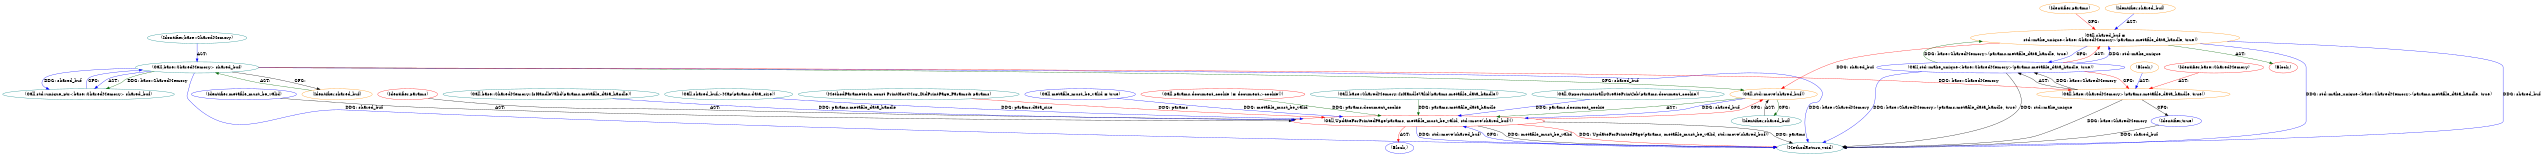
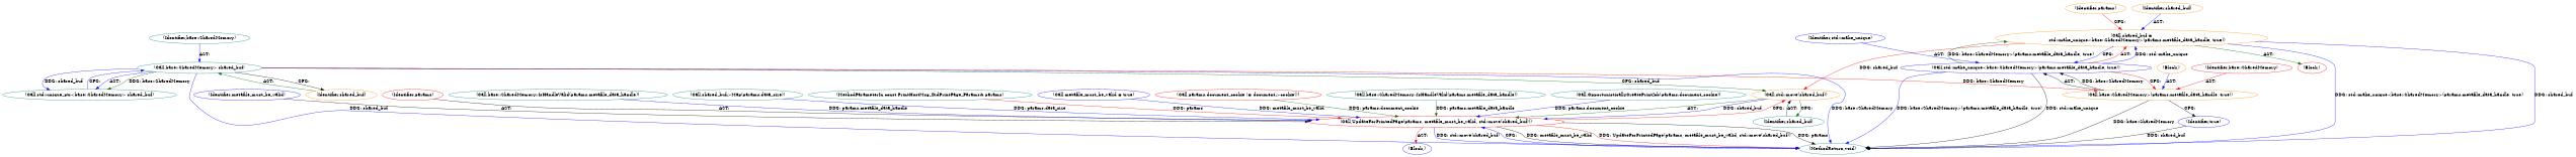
  digraph {
    node [color=teal]
    edge [color=blue]
    n1 [color=darkorange label="(Call,std::move(shared_buf))"]
    n2 [color=red label="(Call,UpdateForPrintedPage(params, metafile_must_be_valid, std::move(shared_buf)))"]
    n3 [label="(Identifier,shared_buf)"]
    n4 [label="(MethodReturn,void)"]
    n5 [color=blue label="(Block,)"]
    n6 [color=darkorange label="(Call,shared_buf =\n        std::make_unique<base::SharedMemory>(params.metafile_data_handle, true))"]
    n7 [color=blue label="(Call,std::make_unique<base::SharedMemory>(params.metafile_data_handle, true))"]
    n8 [color=red label="(Block,)"]
    n9 [color=darkorange label="(Call,base::SharedMemory>(params.metafile_data_handle, true))"]
    n10 [color=blue label="(Identifier,true)"]
    n11 [label="(Call,base::SharedMemory> shared_buf)"]
    n12 [label="(Call,std::unique_ptr<base::SharedMemory> shared_buf)"]
    n13 [color=darkorange label="(Identifier,shared_buf)"]
    n14 [label="(Call,OpportunisticallyCreatePrintJob(params.document_cookie))"]
    n15 [label="(Call,base::SharedMemory::IsHandleValid(params.metafile_data_handle))"]
    n16 [color=blue label="(Identifier,metafile_must_be_valid)"]
    n17 [color=darkorange label="(Block,)"]
+   n18 [color=blue label="(Identifier,std::make_unique)"]
    n19 [color=red label="(Identifier,params)"]
    n20 [color=darkorange label="(Identifier,params)"]
    n21 [label="(Identifier,base::SharedMemory)"]
    n22 [label="(Call,base::SharedMemory::IsHandleValid(params.metafile_data_handle))"]
    n23 [color=darkorange label="(Identifier,shared_buf)"]
    n24 [label="(Call,shared_buf->Map(params.data_size))"]
    n25 [label="(MethodParameterIn,const PrintHostMsg_DidPrintPage_Params& params)"]
    n26 [color=blue label="(Call,metafile_must_be_valid = true)"]
    n27 [color=red label="(Identifier,base::SharedMemory)"]
    n28 [color=red label="(Call,params.document_cookie != document->cookie())"]
    n1 -> n2 [color=darkgreen label="AST: "]
    n1 -> n2 [label="DDG: shared_buf"]
    n1 -> n3 [color=darkgreen label="CFG: "]
    n2 -> n1 [color=red label="CFG: "]
    n2 -> n4 [color=black label="DDG: metafile_must_be_valid"]
    n2 -> n4 [color=red label="DDG: UpdateForPrintedPage(params, metafile_must_be_valid, std::move(shared_buf))"]
    n2 -> n4 [color=black label="DDG: params"]
    n2 -> n4 [label="DDG: std::move(shared_buf)"]
    n2 -> n5 [color=red label="AST: "]
    n3 -> n1 [color=black label="AST: "]
    n4 -> n2 [label="CFG: "]
    n6 -> n1 [color=red label="DDG: shared_buf"]
    n6 -> n4 [label="DDG: std::make_unique<base::SharedMemory>(params.metafile_data_handle, true)"]
    n6 -> n4 [label="DDG: shared_buf"]
    n6 -> n7 [label="CFG: "]
    n6 -> n8 [color=darkgreen label="AST: "]
    n7 -> n4 [label="DDG: base::SharedMemory>(params.metafile_data_handle, true)"]
    n7 -> n4 [color=black label="DDG: std::make_unique"]
    n7 -> n6 [color=red label="AST: "]
    n7 -> n6 [label="DDG: std::make_unique"]
    n7 -> n6 [color=darkgreen label="DDG: base::SharedMemory>(params.metafile_data_handle, true)"]
    n7 -> n9 [color=red label="CFG: "]
    n9 -> n4 [color=black label="DDG: base::SharedMemory"]
    n9 -> n7 [color=black label="AST: "]
    n9 -> n7 [color=black label="DDG: base::SharedMemory"]
    n9 -> n10 [color=black label="CFG: "]
    n10 -> n4 [color=black label="DDG: shared_buf"]
    n11 -> n1 [color=darkgreen label="CFG: shared_buf"]
    n11 -> n4 [label="DDG: shared_buf"]
    n11 -> n4 [label="DDG: base::SharedMemory"]
    n11 -> n9 [color=red label="DDG: base::SharedMemory"]
    n11 -> n12 [label="AST: "]
    n11 -> n12 [color=darkgreen label="DDG: base::SharedMemory"]
    n11 -> n12 [label="DDG: shared_buf"]
    n11 -> n13 [color=black label="CFG: "]
    n12 -> n11 [label="CFG: "]
    n13 -> n11 [color=darkgreen label="AST: "]
    n14 -> n2 [label="DDG: params.document_cookie"]
    n15 -> n2 [color=darkgreen label="DDG: params.metafile_data_handle"]
    n16 -> n2 [color=black label="AST: "]
    n17 -> n9 [label="AST: "]
+   n18 -> n7 [label="AST: "]
    n19 -> n2 [color=black label="AST: "]
    n20 -> n6 [color=red label="CFG: "]
    n21 -> n11 [label="AST: "]
    n22 -> n2 [label="DDG: params.metafile_data_handle"]
    n23 -> n6 [label="AST: "]
    n24 -> n2 [label="DDG: params.data_size"]
    n25 -> n2 [color=red label="DDG: params"]
    n26 -> n2 [label="DDG: metafile_must_be_valid"]
    n27 -> n9 [color=red label="AST: "]
    n28 -> n2 [color=darkgreen label="DDG: params.document_cookie"]
  }
